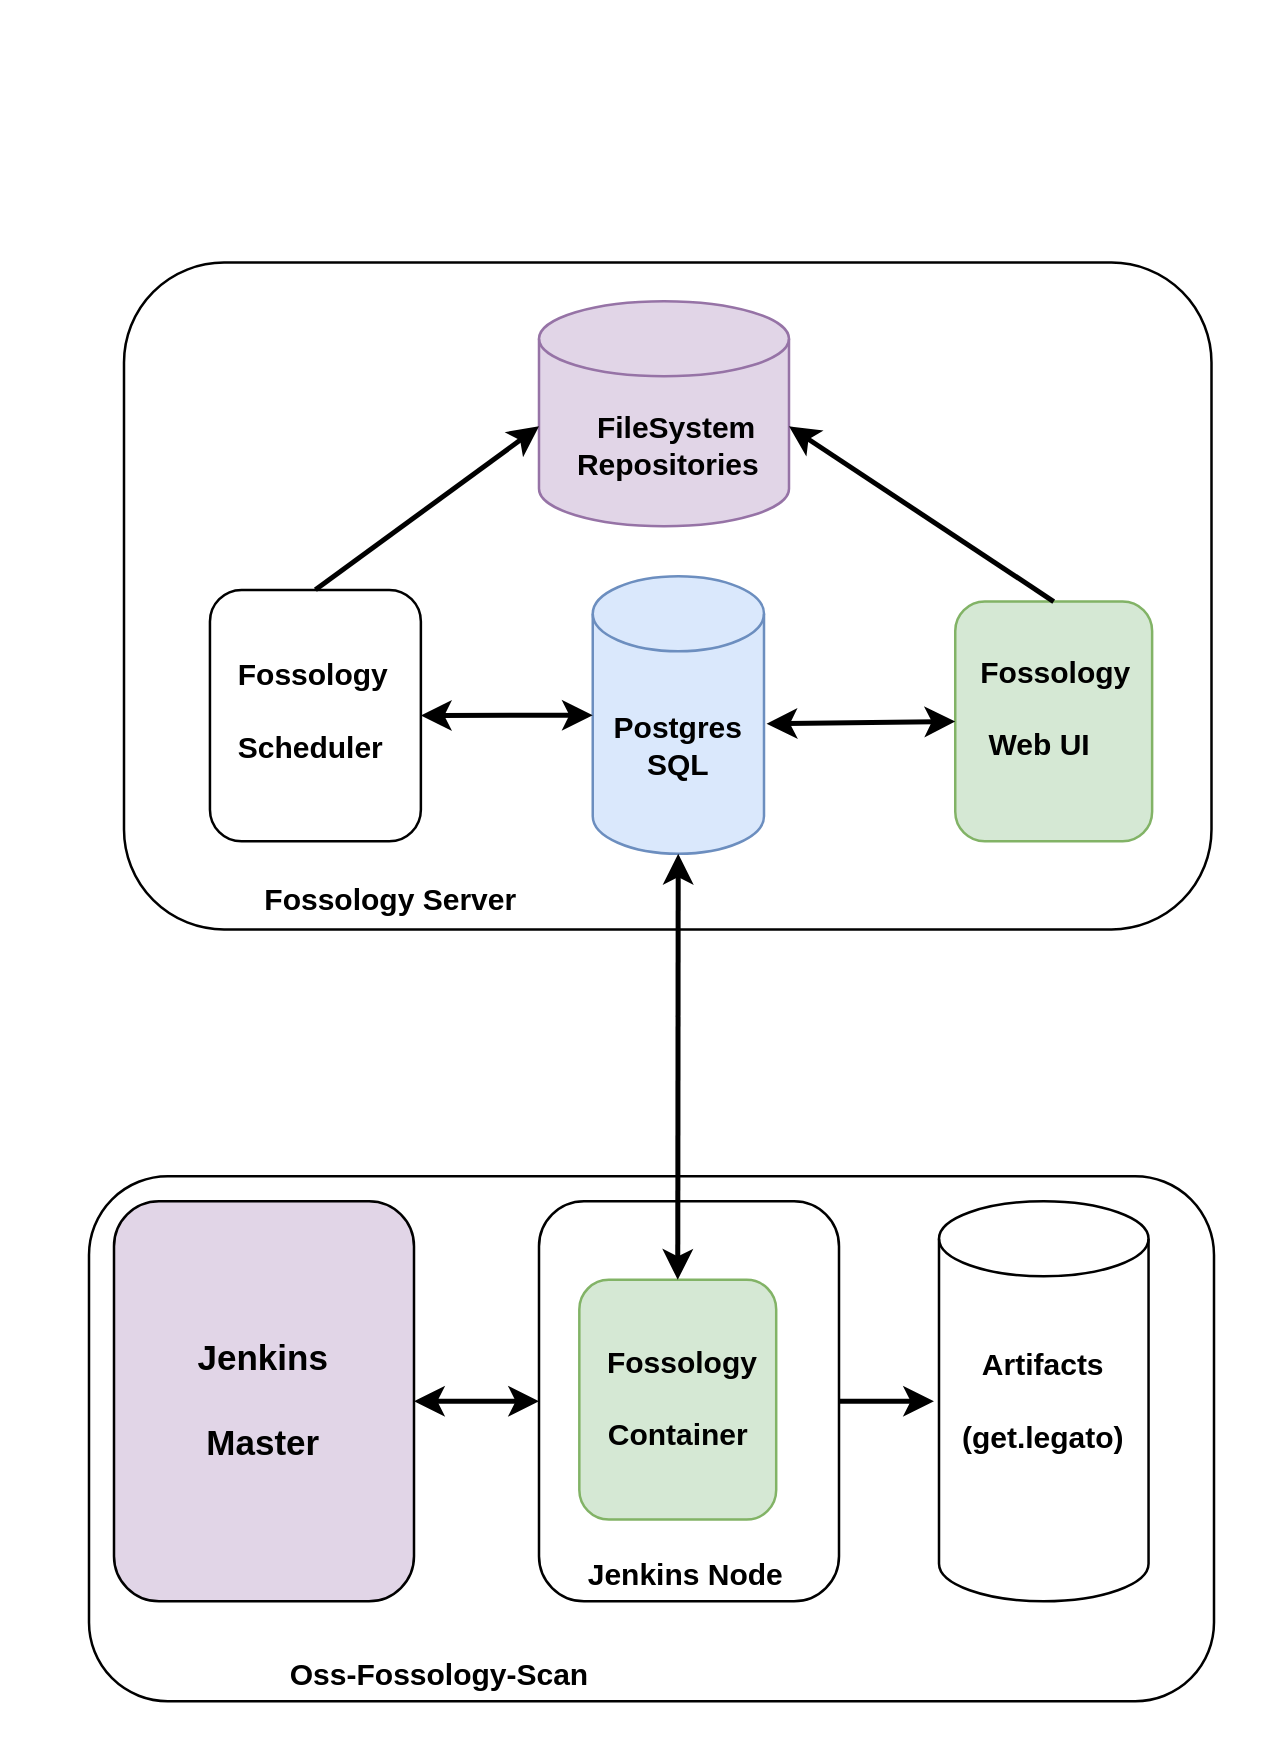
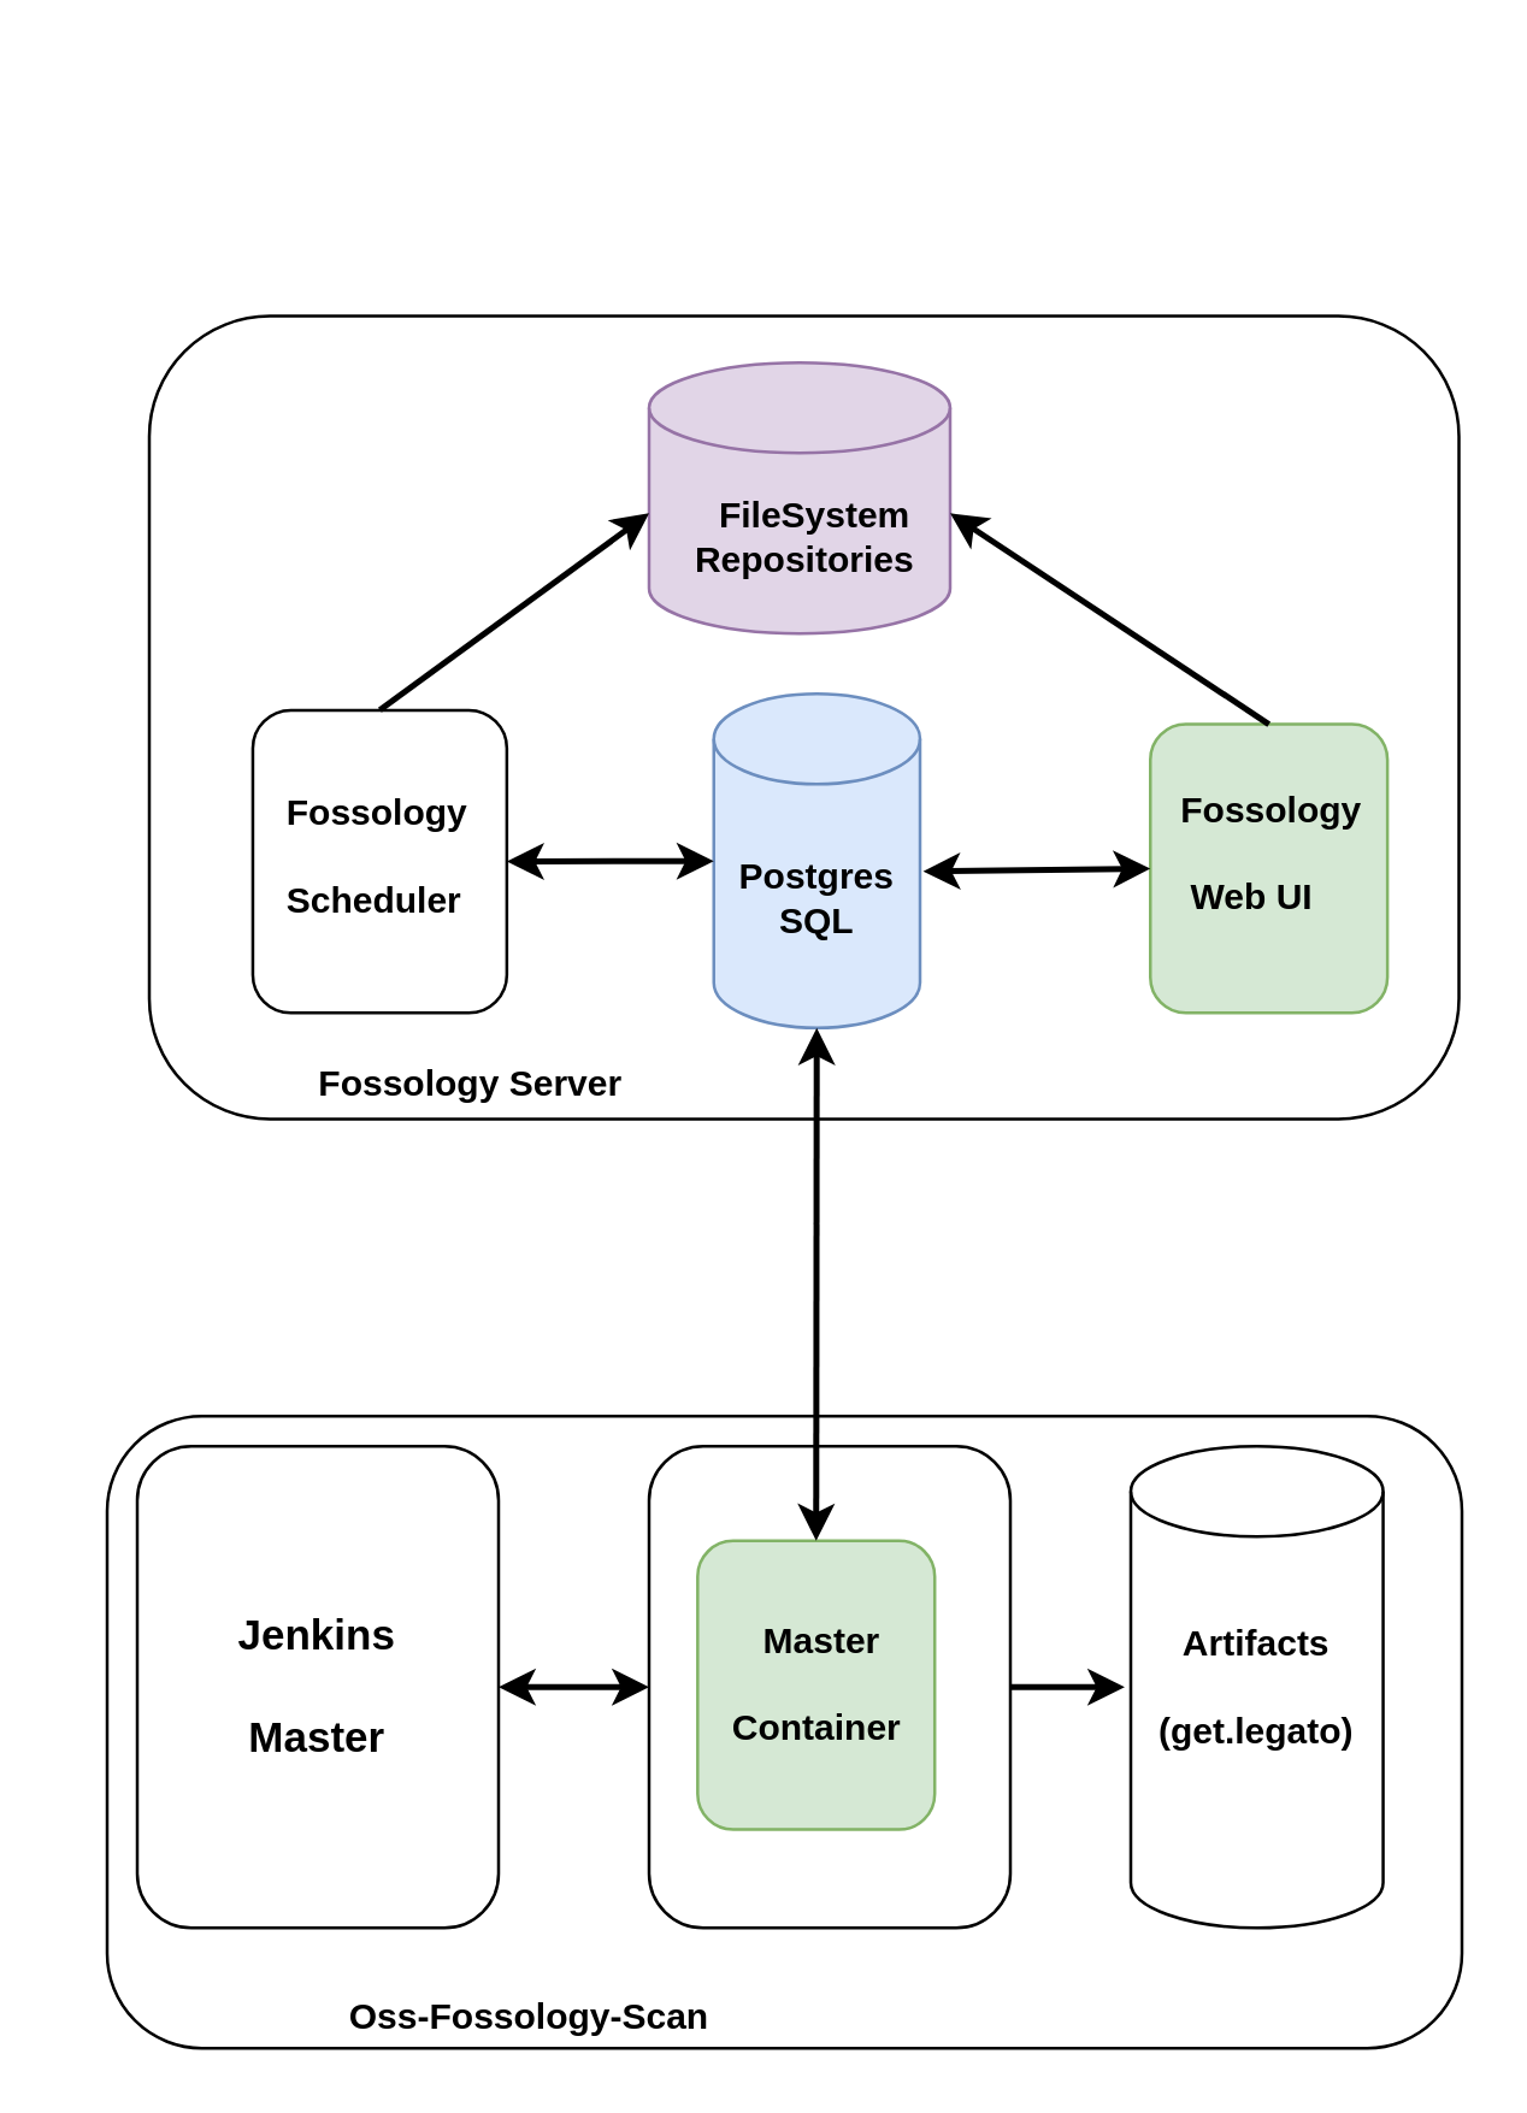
  <mxCell id="0" />
  <mxCell id="1" parent="0" />
  <mxCell id="2" value="" style="rounded=1;whiteSpace=wrap;html=1;" vertex="1" parent="1"><mxGeometry x="35" y="470" width="450" height="210" as="geometry" /></mxCell>
  <mxCell id="3" value="" style="rounded=1;whiteSpace=wrap;html=1;" vertex="1" parent="1"><mxGeometry x="215" y="480" width="120" height="160" as="geometry" /></mxCell>
  <mxCell id="4" value="" style="rounded=1;whiteSpace=wrap;html=1;rotation=90;" vertex="1" parent="1"><mxGeometry x="133.13" y="20.38" width="266.75" height="435" as="geometry" /></mxCell>
  <mxCell id="5" value="" style="rounded=1;whiteSpace=wrap;html=1;rotation=90;" vertex="1" parent="1"><mxGeometry x="75.28" y="243.54" width="100.57" height="84.37" as="geometry" /></mxCell>
  <mxCell id="6" value="" style="rounded=1;whiteSpace=wrap;html=1;rotation=90;fillColor=#d5e8d4;strokeColor=#82b366;" vertex="1" parent="1"><mxGeometry x="372.94" y="248.69" width="95.88" height="78.75" as="geometry" /></mxCell>
  <mxCell id="7" value="" style="shape=cylinder2;whiteSpace=wrap;html=1;boundedLbl=1;backgroundOutline=1;size=15;fillColor=#dae8fc;strokeColor=#6c8ebf;" vertex="1" parent="1"><mxGeometry x="236.5" y="230" width="68.5" height="111" as="geometry" /></mxCell>
  <mxCell id="8" value="&lt;div&gt;&lt;b&gt;Postgres&lt;/b&gt;&lt;/div&gt;&lt;div&gt;&lt;b&gt;SQL&lt;br&gt;&lt;/b&gt;&lt;/div&gt;" style="text;html=1;strokeColor=none;fillColor=none;align=center;verticalAlign=middle;whiteSpace=wrap;rounded=0;" vertex="1" parent="1"><mxGeometry x="250.5" y="288" width="40" height="20" as="geometry" /></mxCell>
  <mxCell id="9" value="&lt;div align=&quot;justify&quot;&gt;&lt;b&gt;Fossology&lt;/b&gt;&lt;/div&gt;&lt;div align=&quot;justify&quot;&gt;&lt;b&gt;&lt;br&gt;&lt;/b&gt;&lt;/div&gt;&lt;div align=&quot;justify&quot;&gt;&lt;b&gt;Scheduler&lt;/b&gt;&lt;/div&gt;" style="text;html=1;strokeColor=none;fillColor=none;align=center;verticalAlign=middle;whiteSpace=wrap;rounded=0;" vertex="1" parent="1"><mxGeometry x="104.5" y="274" width="40" height="20" as="geometry" /></mxCell>
  <mxCell id="10" value="&lt;div align=&quot;justify&quot;&gt;&lt;b&gt;Fossology&lt;/b&gt;&lt;/div&gt;&lt;div align=&quot;justify&quot;&gt;&lt;b&gt;&lt;br&gt;&lt;/b&gt;&lt;/div&gt;&lt;div align=&quot;justify&quot;&gt;&lt;b&gt;&amp;nbsp;Web UI&lt;/b&gt;&lt;/div&gt;" style="text;html=1;strokeColor=none;fillColor=none;align=center;verticalAlign=middle;whiteSpace=wrap;rounded=0;" vertex="1" parent="1"><mxGeometry x="394" y="273" width="56" height="20" as="geometry" /></mxCell>
  <mxCell id="11" value="" style="shape=cylinder2;whiteSpace=wrap;html=1;boundedLbl=1;backgroundOutline=1;size=15;fillColor=#e1d5e7;strokeColor=#9673a6;" vertex="1" parent="1"><mxGeometry x="215" y="120" width="100" height="90" as="geometry" /></mxCell>
  <mxCell id="12" value="&lt;div&gt;&lt;b&gt;&amp;nbsp; FileSystem&lt;/b&gt;&lt;/div&gt;&lt;div&gt;&lt;b&gt;Repositories&lt;br&gt;&lt;/b&gt;&lt;/div&gt;" style="text;html=1;strokeColor=none;fillColor=none;align=center;verticalAlign=middle;whiteSpace=wrap;rounded=0;" vertex="1" parent="1"><mxGeometry x="247" y="168" width="40" height="20" as="geometry" /></mxCell>
  <mxCell id="13" value="" style="endArrow=classic;startArrow=classic;html=1;exitX=0.5;exitY=0;exitDx=0;exitDy=0;strokeWidth=2;" edge="1" parent="1" source="5" target="7"><mxGeometry width="50" height="50" relative="1" as="geometry"><mxPoint x="285" y="350" as="sourcePoint" /><mxPoint x="335" y="300" as="targetPoint" /></mxGeometry></mxCell>
  <mxCell id="14" value="" style="endArrow=classic;startArrow=classic;html=1;entryX=0.5;entryY=1;entryDx=0;entryDy=0;exitX=1.015;exitY=0.532;exitDx=0;exitDy=0;exitPerimeter=0;strokeWidth=2;" edge="1" parent="1" source="7" target="6"><mxGeometry width="50" height="50" relative="1" as="geometry"><mxPoint x="285" y="350" as="sourcePoint" /><mxPoint x="335" y="300" as="targetPoint" /></mxGeometry></mxCell>
  <mxCell id="15" value="" style="endArrow=classic;html=1;exitX=0;exitY=0.5;exitDx=0;exitDy=0;entryX=0;entryY=0.556;entryDx=0;entryDy=0;entryPerimeter=0;strokeWidth=2;" edge="1" parent="1" source="5" target="11"><mxGeometry width="50" height="50" relative="1" as="geometry"><mxPoint x="285" y="350" as="sourcePoint" /><mxPoint x="335" y="300" as="targetPoint" /></mxGeometry></mxCell>
  <mxCell id="16" value="" style="endArrow=classic;html=1;entryX=1;entryY=0.556;entryDx=0;entryDy=0;entryPerimeter=0;exitX=0;exitY=0.5;exitDx=0;exitDy=0;strokeWidth=2;" edge="1" parent="1" source="6" target="11"><mxGeometry width="50" height="50" relative="1" as="geometry"><mxPoint x="285" y="350" as="sourcePoint" /><mxPoint x="335" y="300" as="targetPoint" /></mxGeometry></mxCell>
  <mxCell id="17" value="" style="rounded=1;whiteSpace=wrap;html=1;rotation=90;fillColor=#d5e8d4;strokeColor=#82b366;" vertex="1" parent="1"><mxGeometry x="222.56" y="520" width="95.88" height="78.75" as="geometry" /></mxCell>
- <mxCell id="18" value="&lt;div&gt;&lt;b&gt;&amp;nbsp;Fossology&lt;/b&gt;&lt;/div&gt;&lt;div&gt;&lt;b&gt;&lt;br&gt;&lt;/b&gt;&lt;/div&gt;&lt;div&gt;&lt;b&gt;Container&lt;br&gt;&lt;/b&gt;&lt;/div&gt;" style="text;html=1;strokeColor=none;fillColor=none;align=center;verticalAlign=middle;whiteSpace=wrap;rounded=0;" vertex="1" parent="1"><mxGeometry x="250.5" y="549.37" width="40" height="20" as="geometry" /></mxCell>
+ <mxCell id="18" value="&lt;div&gt;&lt;b&gt;&amp;nbsp;Master&lt;/b&gt;&lt;/div&gt;&lt;div&gt;&lt;b&gt;&lt;br&gt;&lt;/b&gt;&lt;/div&gt;&lt;div&gt;&lt;b&gt;Container&lt;br&gt;&lt;/b&gt;&lt;/div&gt;" style="text;html=1;strokeColor=none;fillColor=none;align=center;verticalAlign=middle;whiteSpace=wrap;rounded=0;" vertex="1" parent="1"><mxGeometry x="250.5" y="549.37" width="40" height="20" as="geometry" /></mxCell>
  <mxCell id="19" value="&lt;div&gt;&lt;b&gt;Artifacts&lt;/b&gt;&lt;/div&gt;&lt;div&gt;&lt;b&gt;&lt;br&gt;&lt;/b&gt;&lt;/div&gt;&lt;div&gt;&lt;b&gt;(get.legato)&lt;br&gt;&lt;/b&gt;&lt;/div&gt;" style="shape=cylinder2;whiteSpace=wrap;html=1;boundedLbl=1;backgroundOutline=1;size=15;" vertex="1" parent="1"><mxGeometry x="375" y="480" width="83.82" height="160" as="geometry" /></mxCell>
  <mxCell id="20" value="" style="endArrow=classic;startArrow=classic;html=1;strokeWidth=2;exitX=0;exitY=0.5;exitDx=0;exitDy=0;" edge="1" parent="1" source="17" target="7"><mxGeometry width="50" height="50" relative="1" as="geometry"><mxPoint x="285" y="480" as="sourcePoint" /><mxPoint x="335" y="430" as="targetPoint" /></mxGeometry></mxCell>
- <mxCell id="21" value="&lt;div&gt;&lt;font style=&quot;font-size: 14px&quot;&gt;&lt;b&gt;Jenkins&lt;/b&gt;&lt;/font&gt;&lt;/div&gt;&lt;div&gt;&lt;font style=&quot;font-size: 14px&quot;&gt;&lt;b&gt;&lt;br&gt;&lt;/b&gt;&lt;/font&gt;&lt;/div&gt;&lt;div&gt;&lt;font style=&quot;font-size: 14px&quot;&gt;&lt;b&gt; Master&lt;/b&gt;&lt;/font&gt;&lt;/div&gt;" style="rounded=1;whiteSpace=wrap;html=1;fillColor=#e1d5e7;" vertex="1" parent="1"><mxGeometry x="45" y="480" width="120" height="160" as="geometry" /></mxCell>
- <mxCell id="22" value="&lt;b&gt;Jenkins Node&lt;/b&gt;" style="text;html=1;strokeColor=none;fillColor=none;align=center;verticalAlign=middle;whiteSpace=wrap;rounded=0;" vertex="1" parent="1"><mxGeometry x="222.56" y="620" width="102.44" height="20" as="geometry" /></mxCell>
+ <mxCell id="21" value="&lt;div&gt;&lt;font style=&quot;font-size: 14px&quot;&gt;&lt;b&gt;Jenkins&lt;/b&gt;&lt;/font&gt;&lt;/div&gt;&lt;div&gt;&lt;font style=&quot;font-size: 14px&quot;&gt;&lt;b&gt;&lt;br&gt;&lt;/b&gt;&lt;/font&gt;&lt;/div&gt;&lt;div&gt;&lt;font style=&quot;font-size: 14px&quot;&gt;&lt;b&gt; Master&lt;/b&gt;&lt;/font&gt;&lt;/div&gt;" style="rounded=1;whiteSpace=wrap;html=1;" vertex="1" parent="1"><mxGeometry x="45" y="480" width="120" height="160" as="geometry" /></mxCell>
  <mxCell id="23" value="" style="endArrow=classic;startArrow=classic;html=1;strokeWidth=2;exitX=1;exitY=0.5;exitDx=0;exitDy=0;entryX=0;entryY=0.5;entryDx=0;entryDy=0;" edge="1" parent="1" source="21" target="3"><mxGeometry width="50" height="50" relative="1" as="geometry"><mxPoint x="285" y="450" as="sourcePoint" /><mxPoint x="335" y="400" as="targetPoint" /></mxGeometry></mxCell>
  <mxCell id="24" value="" style="endArrow=classic;html=1;strokeWidth=2;exitX=1;exitY=0.5;exitDx=0;exitDy=0;entryX=-0.024;entryY=0.5;entryDx=0;entryDy=0;entryPerimeter=0;" edge="1" parent="1" source="3" target="19"><mxGeometry width="50" height="50" relative="1" as="geometry"><mxPoint x="285" y="450" as="sourcePoint" /><mxPoint x="335" y="400" as="targetPoint" /></mxGeometry></mxCell>
  <mxCell id="25" value="&lt;b&gt;Oss-Fossology-Scan&lt;/b&gt;" style="text;html=1;strokeColor=none;fillColor=none;align=center;verticalAlign=middle;whiteSpace=wrap;rounded=0;" vertex="1" parent="1"><mxGeometry x="64.5" y="660" width="220.5" height="20" as="geometry" /></mxCell>
  <mxCell id="26" value="&lt;div&gt;&lt;b&gt;Fossology Server&lt;/b&gt;&lt;/div&gt;" style="text;html=1;strokeColor=none;fillColor=none;align=center;verticalAlign=middle;whiteSpace=wrap;rounded=0;" vertex="1" parent="1"><mxGeometry x="20.5" y="350" width="270" height="20" as="geometry" /></mxCell>
